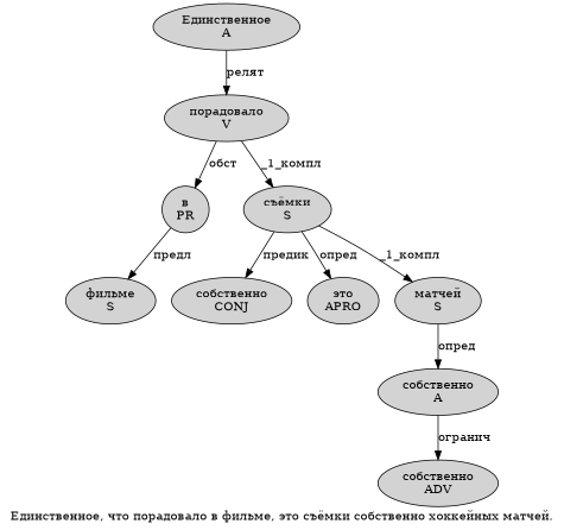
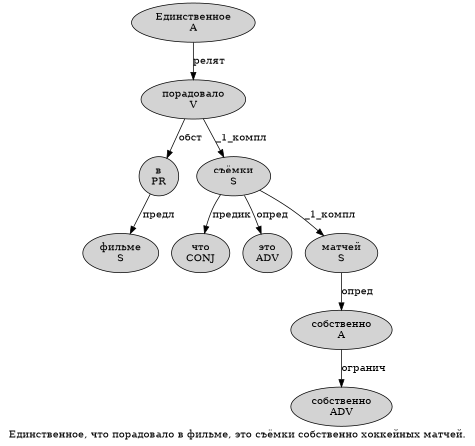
  digraph {
    label="Единственное, что порадовало в фильме, это съёмки собственно хоккейных матчей."
    node [fillcolor=lightgray penwidth=1 shape=ellipse style=filled]
    n1 [label="Единственное\nA"]
    n2 [label="порадовало\nV"]
    n3 [label="в\nPR"]
    n4 [label="съёмки\nS"]
-   n5 [label="собственно\nCONJ"]
+   n5 [label="что\nCONJ"]
    n6 [label="фильме\nS"]
-   n7 [label="это\nAPRO"]
+   n7 [label="это\nADV"]
    n8 [label="матчей\nS"]
    n9 [label="собственно\nA"]
    n10 [label="собственно\nADV"]
    n1 -> n2 [label="релят"]
    n2 -> n3 [label="обст"]
    n2 -> n4 [label="_1_компл"]
    n3 -> n6 [label="предл"]
    n4 -> n5 [label="предик"]
    n4 -> n7 [label="опред"]
    n4 -> n8 [label="_1_компл"]
    n8 -> n9 [label="опред"]
    n9 -> n10 [label="огранич"]
  }
